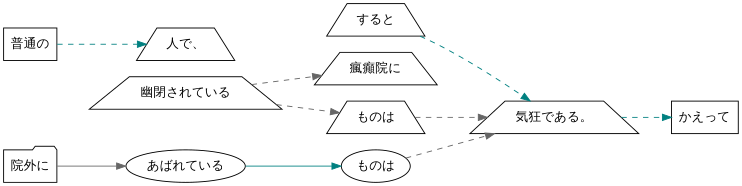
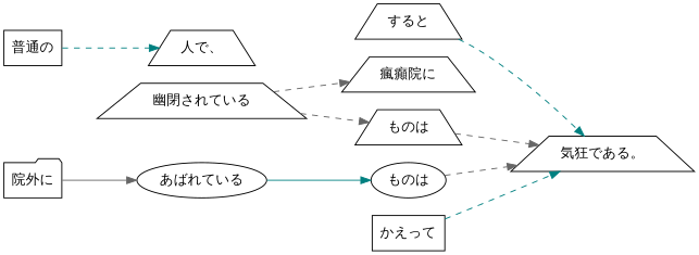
  digraph {
    rankdir=LR
    node [shape=trapezium]
    edge [color=gray40 style=dashed]
    n1 [label="すると"]
    n2 [label="気狂である。"]
    n3 [label="瘋癲院に"]
    n4 [label="幽閉されている"]
    n5 [label="ものは"]
    n6 [label="普通の" shape=box]
    n7 [label="人で、"]
    n8 [label="院外に" shape=folder]
    n9 [label="あばれている" shape=ellipse]
    n10 [label="ものは" shape=ellipse]
    n11 [label="かえって" shape=box]
    n1 -> n2 [color=teal]
    n4 -> n3
    n4 -> n5
    n5 -> n2
    n6 -> n7 [color=teal]
    n8 -> n9 [style=solid]
    n9 -> n10 [color=teal style=solid]
    n10 -> n2
-   n2 -> n11 [color=teal]
+   n11 -> n2 [color=teal]
  }
